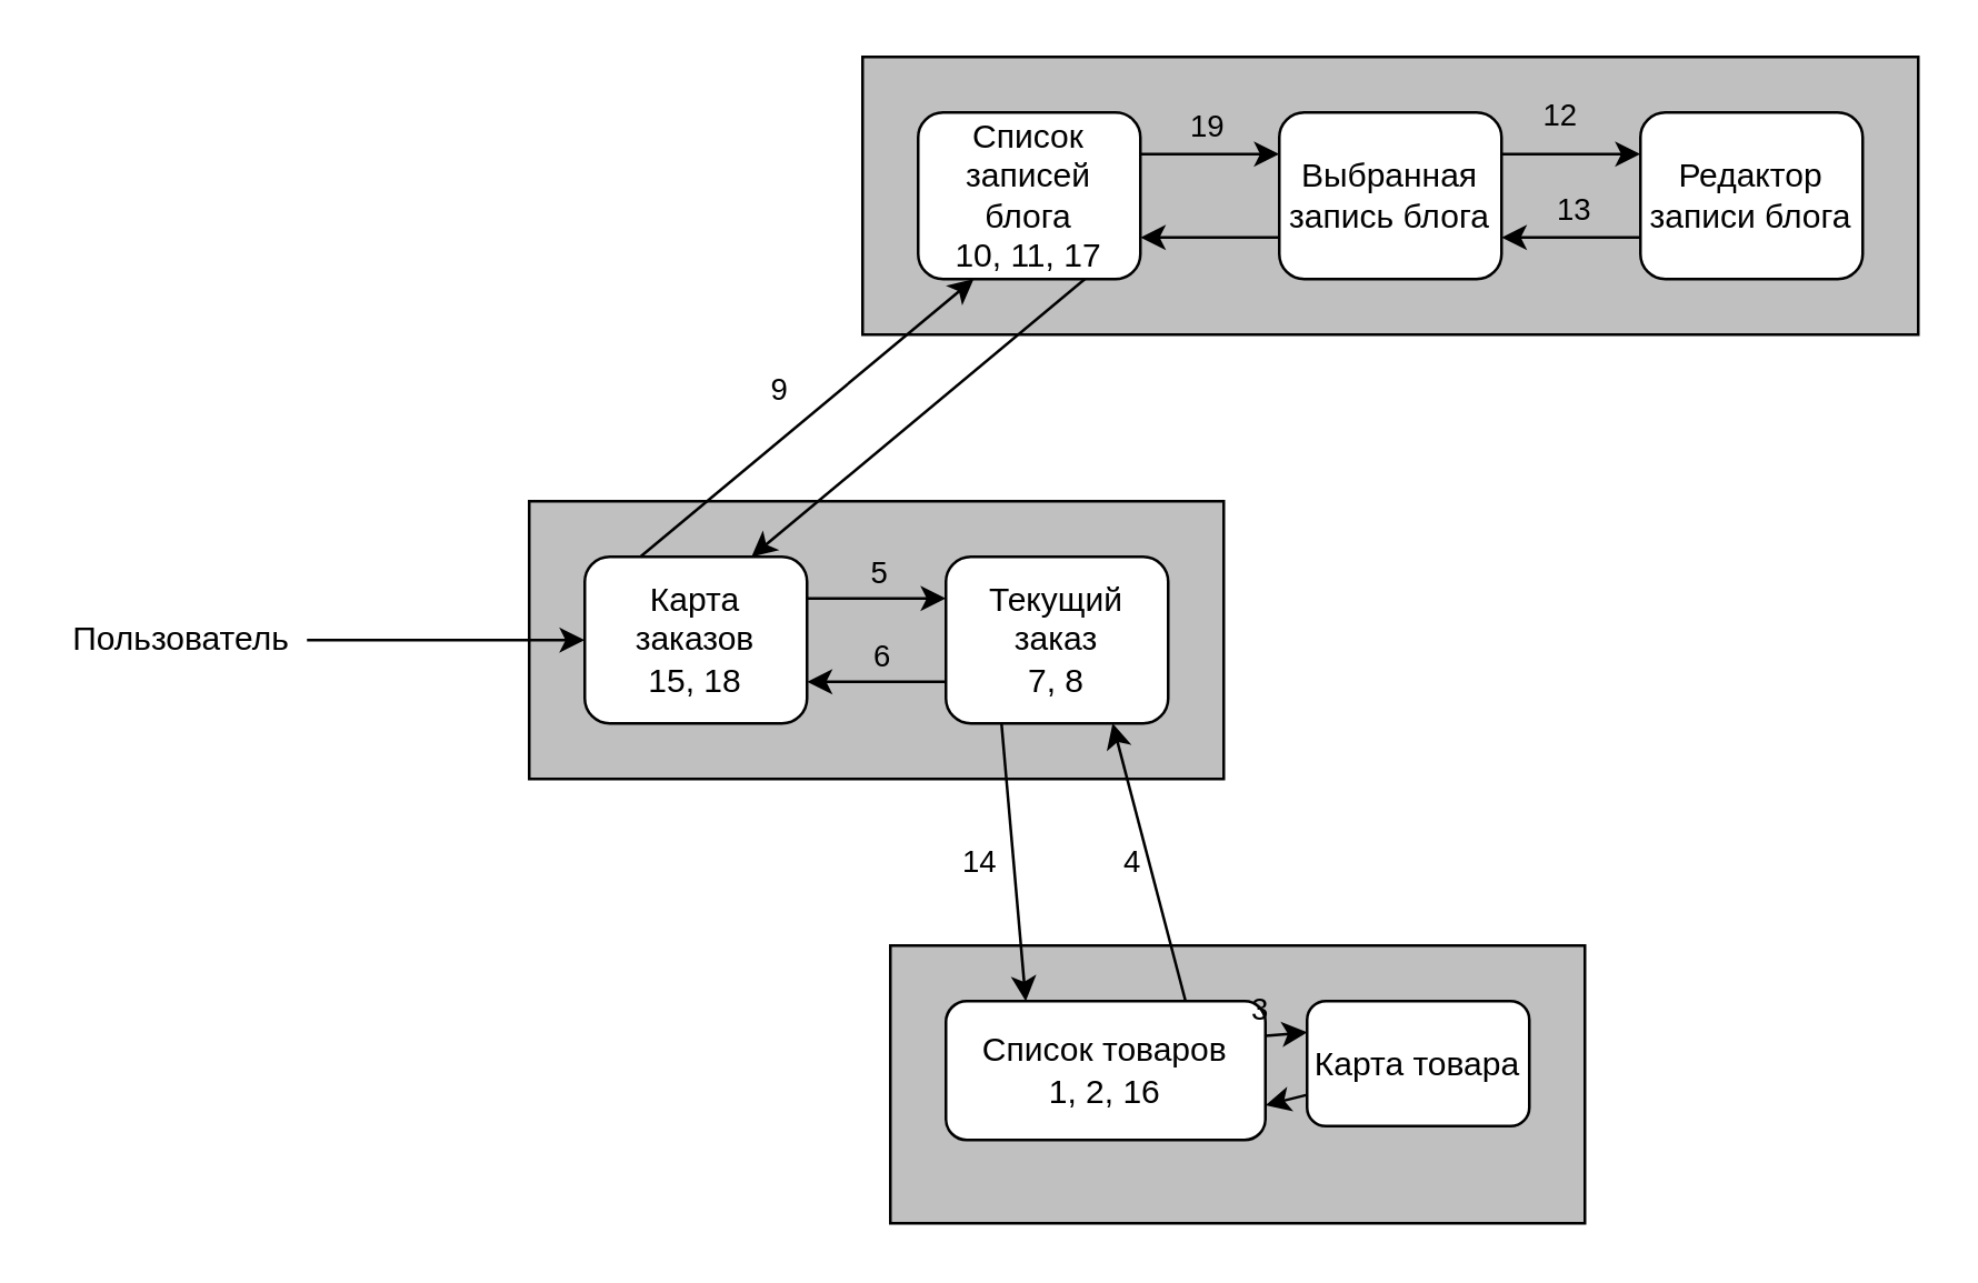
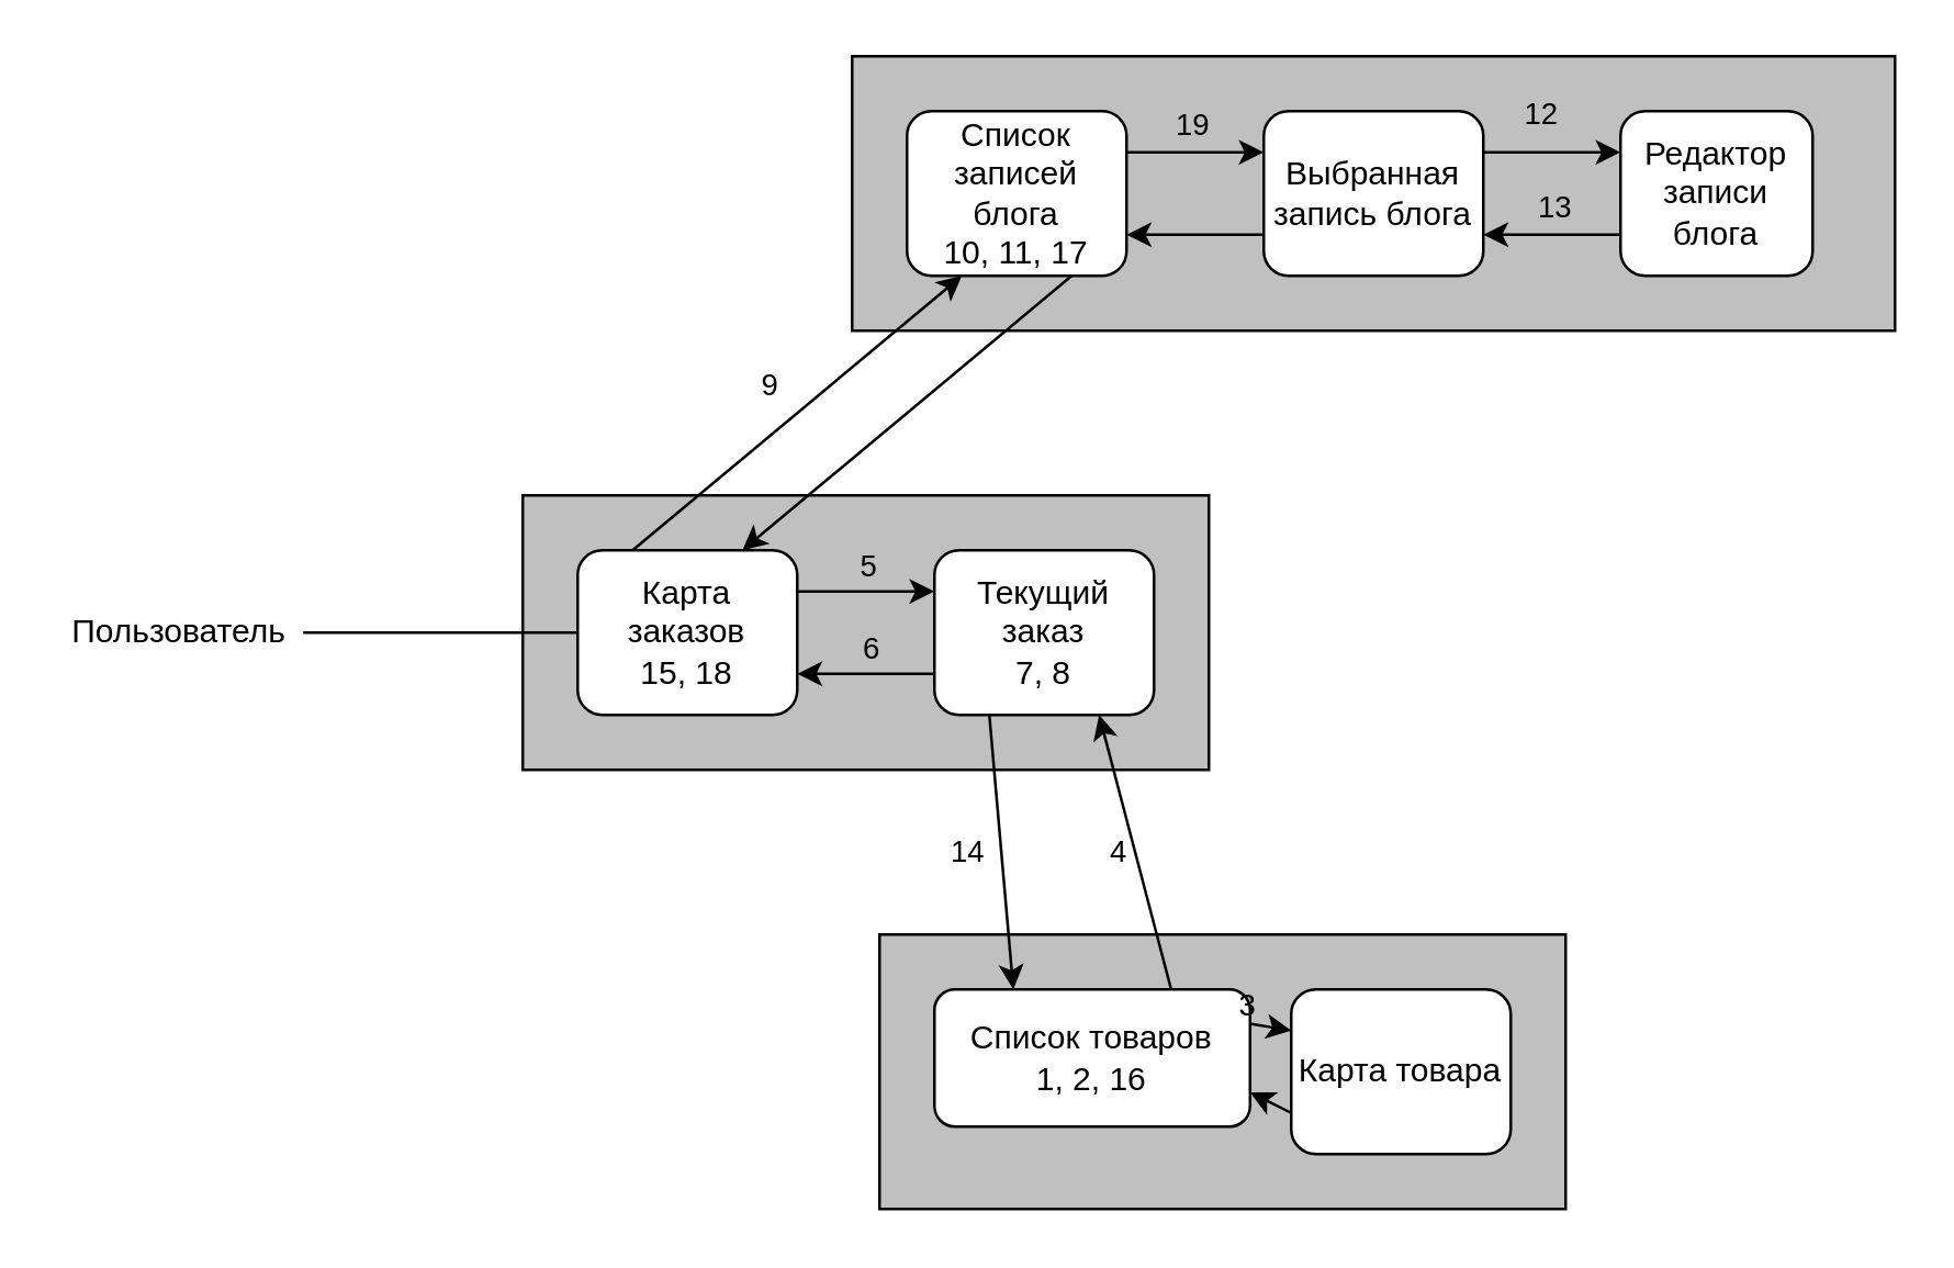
  <mxCell id="0" />
  <mxCell id="1" parent="0" />
  <mxCell id="2" value="" style="rounded=0;whiteSpace=wrap;html=1;fillColor=#c0c0c0;" vertex="1" parent="1"><mxGeometry x="190" y="180" width="250" height="100" as="geometry" /></mxCell>
  <mxCell id="3" value="" style="rounded=0;whiteSpace=wrap;html=1;fillColor=#c0c0c0;" vertex="1" parent="1"><mxGeometry x="310" y="20" width="380" height="100" as="geometry" /></mxCell>
  <mxCell id="4" value="" style="rounded=0;whiteSpace=wrap;html=1;fillColor=#c0c0c0;" vertex="1" parent="1"><mxGeometry x="320" y="340" width="250" height="100" as="geometry" /></mxCell>
  <mxCell id="5" value="Список товаров&lt;br&gt;1, 2, 16" style="rounded=1;whiteSpace=wrap;html=1;fillColor=#FFFFFF;" vertex="1" parent="1"><mxGeometry x="340" y="360" width="115" height="50" as="geometry" /></mxCell>
- <mxCell id="6" value="Карта товара" style="rounded=1;whiteSpace=wrap;html=1;fillColor=#FFFFFF;" vertex="1" parent="1"><mxGeometry x="470" y="360" width="80" height="45" as="geometry" /></mxCell>
+ <mxCell id="6" value="Карта товара" style="rounded=1;whiteSpace=wrap;html=1;fillColor=#FFFFFF;" vertex="1" parent="1"><mxGeometry x="470" y="360" width="80" height="60" as="geometry" /></mxCell>
  <mxCell id="7" value="Карта заказов&lt;br&gt;15, 18" style="rounded=1;whiteSpace=wrap;html=1;fillColor=#FFFFFF;" vertex="1" parent="1"><mxGeometry x="210" y="200" width="80" height="60" as="geometry" /></mxCell>
  <mxCell id="8" value="Текущий заказ&lt;br&gt;7, 8" style="rounded=1;whiteSpace=wrap;html=1;fillColor=#FFFFFF;" vertex="1" parent="1"><mxGeometry x="340" y="200" width="80" height="60" as="geometry" /></mxCell>
  <mxCell id="9" value="Список записей блога&lt;br&gt;10, 11, 17" style="rounded=1;whiteSpace=wrap;html=1;fillColor=#FFFFFF;" vertex="1" parent="1"><mxGeometry x="330" y="40" width="80" height="60" as="geometry" /></mxCell>
  <mxCell id="10" value="Выбранная запись блога" style="rounded=1;whiteSpace=wrap;html=1;fillColor=#FFFFFF;" vertex="1" parent="1"><mxGeometry x="460" y="40" width="80" height="60" as="geometry" /></mxCell>
- <mxCell id="11" value="Редактор записи блога" style="rounded=1;whiteSpace=wrap;html=1;fillColor=#FFFFFF;" vertex="1" parent="1"><mxGeometry x="590" y="40" width="80" height="60" as="geometry" /></mxCell>
+ <mxCell id="11" value="Редактор записи блога" style="rounded=1;whiteSpace=wrap;html=1;fillColor=#FFFFFF;" vertex="1" parent="1"><mxGeometry x="590" y="40" width="70" height="60" as="geometry" /></mxCell>
  <mxCell id="12" value="" style="endArrow=classic;html=1;rounded=0;exitX=1;exitY=0.25;exitDx=0;exitDy=0;entryX=0;entryY=0.25;entryDx=0;entryDy=0;" edge="1" parent="1" source="5" target="6"><mxGeometry width="50" height="50" relative="1" as="geometry"><mxPoint x="420" y="530" as="sourcePoint" /><mxPoint x="470" y="480" as="targetPoint" /></mxGeometry></mxCell>
  <mxCell id="13" value="3" style="edgeLabel;html=1;align=center;verticalAlign=middle;resizable=0;points=[];labelBackgroundColor=none;" vertex="1" connectable="0" parent="12"><mxGeometry x="0.379" y="1" relative="1" as="geometry"><mxPoint x="-12" y="-8" as="offset" /></mxGeometry></mxCell>
  <mxCell id="14" value="" style="endArrow=classic;html=1;rounded=0;exitX=0;exitY=0.75;exitDx=0;exitDy=0;entryX=1;entryY=0.75;entryDx=0;entryDy=0;" edge="1" parent="1" source="6" target="5"><mxGeometry width="50" height="50" relative="1" as="geometry"><mxPoint x="430" y="385" as="sourcePoint" /><mxPoint x="460" y="385" as="targetPoint" /></mxGeometry></mxCell>
  <mxCell id="15" value="" style="endArrow=classic;html=1;rounded=0;exitX=1;exitY=0.25;exitDx=0;exitDy=0;entryX=0;entryY=0.25;entryDx=0;entryDy=0;" edge="1" parent="1" source="9" target="10"><mxGeometry width="50" height="50" relative="1" as="geometry"><mxPoint x="470" y="170" as="sourcePoint" /><mxPoint x="520" y="120" as="targetPoint" /></mxGeometry></mxCell>
  <mxCell id="16" value="19" style="edgeLabel;html=1;align=center;verticalAlign=middle;resizable=0;points=[];labelBackgroundColor=none;" vertex="1" connectable="0" parent="15"><mxGeometry x="0.52" relative="1" as="geometry"><mxPoint x="-15" y="-11" as="offset" /></mxGeometry></mxCell>
  <mxCell id="17" value="" style="endArrow=classic;html=1;rounded=0;exitX=1;exitY=0.25;exitDx=0;exitDy=0;entryX=0;entryY=0.25;entryDx=0;entryDy=0;" edge="1" parent="1" source="10" target="11"><mxGeometry width="50" height="50" relative="1" as="geometry"><mxPoint x="470" y="170" as="sourcePoint" /><mxPoint x="520" y="120" as="targetPoint" /><Array as="points"><mxPoint x="570" y="55" /></Array></mxGeometry></mxCell>
  <mxCell id="18" value="12" style="edgeLabel;html=1;align=center;verticalAlign=middle;resizable=0;points=[];labelBackgroundColor=none;" vertex="1" connectable="0" parent="17"><mxGeometry x="-0.632" relative="1" as="geometry"><mxPoint x="11" y="-15" as="offset" /></mxGeometry></mxCell>
  <mxCell id="19" value="" style="endArrow=classic;html=1;rounded=0;entryX=1;entryY=0.75;entryDx=0;entryDy=0;exitX=0;exitY=0.75;exitDx=0;exitDy=0;" edge="1" parent="1" source="10" target="9"><mxGeometry width="50" height="50" relative="1" as="geometry"><mxPoint x="470" y="170" as="sourcePoint" /><mxPoint x="520" y="120" as="targetPoint" /></mxGeometry></mxCell>
  <mxCell id="20" value="" style="endArrow=classic;html=1;rounded=0;exitX=0;exitY=0.75;exitDx=0;exitDy=0;entryX=1;entryY=0.75;entryDx=0;entryDy=0;" edge="1" parent="1" source="11" target="10"><mxGeometry width="50" height="50" relative="1" as="geometry"><mxPoint x="470" y="170" as="sourcePoint" /><mxPoint x="620" y="180" as="targetPoint" /></mxGeometry></mxCell>
  <mxCell id="21" value="13" style="edgeLabel;html=1;align=center;verticalAlign=middle;resizable=0;points=[];labelBackgroundColor=none;" vertex="1" connectable="0" parent="20"><mxGeometry x="-0.219" y="2" relative="1" as="geometry"><mxPoint x="-5" y="-13" as="offset" /></mxGeometry></mxCell>
  <mxCell id="22" value="" style="endArrow=classic;html=1;rounded=0;exitX=1;exitY=0.25;exitDx=0;exitDy=0;entryX=0;entryY=0.25;entryDx=0;entryDy=0;" edge="1" parent="1" source="7" target="8"><mxGeometry width="50" height="50" relative="1" as="geometry"><mxPoint x="350" y="170" as="sourcePoint" /><mxPoint x="400" y="120" as="targetPoint" /></mxGeometry></mxCell>
  <mxCell id="23" value="5" style="edgeLabel;html=1;align=center;verticalAlign=middle;resizable=0;points=[];labelBackgroundColor=none;" vertex="1" connectable="0" parent="22"><mxGeometry x="0.471" y="-2" relative="1" as="geometry"><mxPoint x="-12" y="-12" as="offset" /></mxGeometry></mxCell>
  <mxCell id="24" value="" style="endArrow=classic;html=1;rounded=0;exitX=0;exitY=0.75;exitDx=0;exitDy=0;entryX=1;entryY=0.75;entryDx=0;entryDy=0;" edge="1" parent="1" source="8" target="7"><mxGeometry width="50" height="50" relative="1" as="geometry"><mxPoint x="350" y="170" as="sourcePoint" /><mxPoint x="400" y="120" as="targetPoint" /></mxGeometry></mxCell>
  <mxCell id="25" value="6" style="edgeLabel;html=1;align=center;verticalAlign=middle;resizable=0;points=[];labelBackgroundColor=none;" vertex="1" connectable="0" parent="24"><mxGeometry x="-0.436" y="1" relative="1" as="geometry"><mxPoint x="-10" y="-11" as="offset" /></mxGeometry></mxCell>
  <mxCell id="26" value="Пользователь" style="text;html=1;strokeColor=none;fillColor=none;align=center;verticalAlign=middle;whiteSpace=wrap;rounded=0;" vertex="1" parent="1"><mxGeometry x="20" y="215" width="90" height="30" as="geometry" /></mxCell>
- <mxCell id="27" value="" style="endArrow=classic;html=1;rounded=0;" edge="1" parent="1" source="26" target="7"><mxGeometry width="50" height="50" relative="1" as="geometry"><mxPoint x="0" y="260" as="sourcePoint" /><mxPoint x="50" y="210" as="targetPoint" /></mxGeometry></mxCell>
+ <mxCell id="27" value="" style="endArrow=none;html=1;rounded=0;" edge="1" parent="1" source="26" target="7"><mxGeometry width="50" height="50" relative="1" as="geometry"><mxPoint x="0" y="260" as="sourcePoint" /><mxPoint x="50" y="210" as="targetPoint" /></mxGeometry></mxCell>
  <mxCell id="28" value="" style="endArrow=classic;html=1;rounded=0;exitX=0.75;exitY=1;exitDx=0;exitDy=0;entryX=0.75;entryY=0;entryDx=0;entryDy=0;" edge="1" parent="1" source="9" target="7"><mxGeometry width="50" height="50" relative="1" as="geometry"><mxPoint x="240" y="120" as="sourcePoint" /><mxPoint x="270" y="70" as="targetPoint" /></mxGeometry></mxCell>
  <mxCell id="29" value="" style="endArrow=classic;html=1;rounded=0;entryX=0.25;entryY=1;entryDx=0;entryDy=0;exitX=0.25;exitY=0;exitDx=0;exitDy=0;" edge="1" parent="1" source="7" target="9"><mxGeometry width="50" height="50" relative="1" as="geometry"><mxPoint x="430" y="190" as="sourcePoint" /><mxPoint x="250" y="130" as="targetPoint" /></mxGeometry></mxCell>
  <mxCell id="30" value="9" style="edgeLabel;html=1;align=center;verticalAlign=middle;resizable=0;points=[];" vertex="1" connectable="0" parent="29"><mxGeometry x="0.317" y="2" relative="1" as="geometry"><mxPoint x="-28" y="7" as="offset" /></mxGeometry></mxCell>
  <mxCell id="31" value="" style="endArrow=classic;html=1;rounded=0;entryX=0.25;entryY=0;entryDx=0;entryDy=0;exitX=0.25;exitY=1;exitDx=0;exitDy=0;" edge="1" parent="1" source="8" target="5"><mxGeometry width="50" height="50" relative="1" as="geometry"><mxPoint x="430" y="190" as="sourcePoint" /><mxPoint x="480" y="140" as="targetPoint" /></mxGeometry></mxCell>
  <mxCell id="32" value="14" style="edgeLabel;html=1;align=center;verticalAlign=middle;resizable=0;points=[];" vertex="1" connectable="0" parent="31"><mxGeometry x="-0.421" relative="1" as="geometry"><mxPoint x="-11" y="21" as="offset" /></mxGeometry></mxCell>
  <mxCell id="33" value="" style="endArrow=classic;html=1;rounded=0;entryX=0.75;entryY=1;entryDx=0;entryDy=0;exitX=0.75;exitY=0;exitDx=0;exitDy=0;" edge="1" parent="1" source="5" target="8"><mxGeometry width="50" height="50" relative="1" as="geometry"><mxPoint x="430" y="190" as="sourcePoint" /><mxPoint x="480" y="140" as="targetPoint" /></mxGeometry></mxCell>
  <mxCell id="34" value="4" style="edgeLabel;html=1;align=center;verticalAlign=middle;resizable=0;points=[];" vertex="1" connectable="0" parent="33"><mxGeometry x="-0.257" y="-2" relative="1" as="geometry"><mxPoint x="-12" y="-13" as="offset" /></mxGeometry></mxCell>
